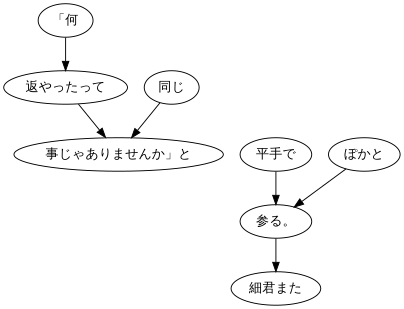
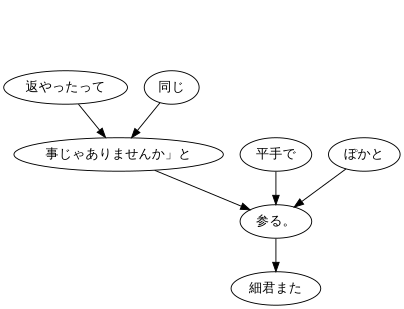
  digraph {
    fontname=Lato
    node [fontname=Lato]
    edge [fontname=Lato]
-   n1 [label="「何"]
    n2 [label="返やったって"]
    n3 [label="事じゃありませんか」と"]
    n4 [label="参る。"]
    n5 [label="同じ"]
    n6 [label="細君また"]
    n7 [label="平手で"]
    n8 [label="ぽかと"]
-   n1 -> n2
    n2 -> n3
+   n3 -> n4
    n4 -> n6
    n5 -> n3
    n7 -> n4
    n8 -> n4
  }
